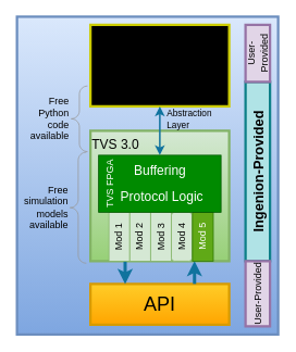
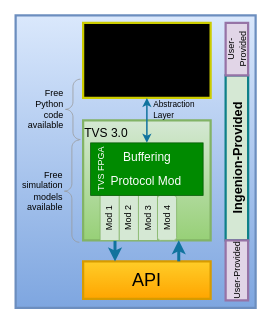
  <mxCell id="0" />
  <mxCell id="1" parent="0" />
  <mxCell id="2" value="" style="whiteSpace=wrap;html=1;fillColor=#dae8fc;strokeWidth=3;align=center;verticalAlign=top;strokeColor=#6c8ebf;gradientColor=#7ea6e0;" vertex="1" parent="1"><mxGeometry x="20" y="20" width="320" height="390" as="geometry" /></mxCell>
  <mxCell id="3" value="" style="whiteSpace=wrap;html=1;fillColor=light-dark(#feffc7, #281d00);textShadow=0;strokeColor=light-dark(#CCCC00,#6D5100);strokeWidth=3;horizontal=0;verticalAlign=top;fontSize=16;gradientColor=light-dark(#d7e236, #543300);gradientDirection=south;" vertex="1" parent="1"><mxGeometry x="110" y="30" width="170" height="100" as="geometry" /></mxCell>
  <mxCell id="4" value="TVS 3.0" style="whiteSpace=wrap;html=1;fillColor=#d5e8d4;textShadow=0;strokeColor=#82b366;strokeWidth=3;horizontal=1;verticalAlign=top;fontSize=16;gradientColor=#97d077;align=left;" vertex="1" parent="1"><mxGeometry x="110" y="160" width="170" height="160" as="geometry" /></mxCell>
  <mxCell id="5" value="&lt;font style=&quot;font-size: 24px;&quot;&gt;API&lt;/font&gt;" style="whiteSpace=wrap;html=1;fillColor=#ffcd28;textShadow=0;strokeColor=#d79b00;strokeWidth=3;gradientColor=#ffa500;" vertex="1" parent="1"><mxGeometry x="110" y="348" width="170" height="50" as="geometry" /></mxCell>
  <mxCell id="6" value="" style="endArrow=classic;html=1;rounded=0;entryX=0.25;entryY=0;entryDx=0;entryDy=0;strokeWidth=4;strokeColor=#10739E;exitX=0.25;exitY=1;exitDx=0;exitDy=0;" edge="1" parent="1" source="4" target="5"><mxGeometry width="50" height="50" relative="1" as="geometry"><mxPoint x="310" y="280" as="sourcePoint" /><mxPoint x="360" y="230" as="targetPoint" /></mxGeometry></mxCell>
  <mxCell id="7" value="" style="endArrow=classic;html=1;rounded=0;strokeWidth=4;exitX=0.75;exitY=0;exitDx=0;exitDy=0;strokeColor=#10739E;entryX=0.75;entryY=1;entryDx=0;entryDy=0;" edge="1" parent="1" source="5" target="4"><mxGeometry width="50" height="50" relative="1" as="geometry"><mxPoint x="560" y="280" as="sourcePoint" /><mxPoint x="290" y="215" as="targetPoint" /></mxGeometry></mxCell>
  <mxCell id="8" value="&lt;div&gt;&lt;span style=&quot;font-size: 16px;&quot;&gt;API/Drivers&lt;/span&gt;&lt;/div&gt;" style="text;html=1;align=center;verticalAlign=middle;resizable=0;points=[];autosize=1;strokeColor=none;fillColor=none;fontColor=default;" vertex="1" parent="1"><mxGeometry x="145" y="100" width="100" height="30" as="geometry" /></mxCell>
  <mxCell id="9" value="&lt;div&gt;&lt;span style=&quot;font-size: 16px;&quot;&gt;Sequences&lt;/span&gt;&lt;/div&gt;" style="text;html=1;align=center;verticalAlign=middle;resizable=0;points=[];autosize=1;strokeColor=none;fillColor=none;fontColor=default;" vertex="1" parent="1"><mxGeometry x="145" y="70" width="100" height="30" as="geometry" /></mxCell>
  <mxCell id="10" value="&lt;div&gt;&lt;span style=&quot;font-size: 16px;&quot;&gt;Tests&lt;/span&gt;&lt;/div&gt;" style="text;html=1;align=center;verticalAlign=middle;resizable=0;points=[];autosize=1;strokeColor=none;fillColor=none;fontColor=default;" vertex="1" parent="1"><mxGeometry x="165" y="40" width="60" height="30" as="geometry" /></mxCell>
  <mxCell id="11" value="Free simulatio&lt;span style=&quot;background-color: transparent; color: light-dark(rgb(0, 0, 0), rgb(255, 255, 255));&quot;&gt;n models available&lt;/span&gt;" style="verticalLabelPosition=top;shadow=0;dashed=0;align=right;html=1;verticalAlign=middle;strokeWidth=1;shape=mxgraph.mockup.markup.curlyBrace;whiteSpace=wrap;strokeColor=#999999;rotation=90;flipH=0;flipV=1;labelPosition=center;horizontal=0;" vertex="1" parent="1"><mxGeometry x="26.88" y="244.38" width="136.25" height="20" as="geometry" /></mxCell>
  <mxCell id="12" value="" style="endArrow=classic;html=1;rounded=0;strokeWidth=2;exitX=0.5;exitY=0;exitDx=0;exitDy=0;strokeColor=#10739E;entryX=0.5;entryY=1;entryDx=0;entryDy=0;startArrow=classic;startFill=1;" edge="1" parent="1" source="23" target="3"><mxGeometry width="50" height="50" relative="1" as="geometry"><mxPoint x="194.66" y="190" as="sourcePoint" /><mxPoint x="194.66" y="150" as="targetPoint" /></mxGeometry></mxCell>
  <mxCell id="13" value="Abstraction&lt;div&gt;Layer&lt;/div&gt;" style="edgeLabel;html=1;align=left;verticalAlign=middle;resizable=0;points=[];labelBackgroundColor=none;" vertex="1" connectable="0" parent="12"><mxGeometry x="0.367" y="-1" relative="1" as="geometry"><mxPoint x="6" y="-4" as="offset" /></mxGeometry></mxCell>
  <mxCell id="14" value="Free Python code available" style="verticalLabelPosition=top;shadow=0;dashed=0;align=right;html=1;verticalAlign=middle;strokeWidth=1;shape=mxgraph.mockup.markup.curlyBrace;whiteSpace=wrap;strokeColor=#999999;rotation=90;flipH=0;flipV=1;labelPosition=center;horizontal=0;" vertex="1" parent="1"><mxGeometry x="56.19" y="135.31" width="80.5" height="20" as="geometry" /></mxCell>
- <mxCell id="15" value="&lt;font style=&quot;font-size: 17px;&quot;&gt;&lt;b&gt;Ingenion-Provided&lt;/b&gt;&lt;/font&gt;" style="whiteSpace=wrap;html=1;fillColor=#b0e3e6;strokeWidth=3;align=center;verticalAlign=top;strokeColor=#0e8088;horizontal=0;" vertex="1" parent="1"><mxGeometry x="300" y="100" width="30" height="220" as="geometry" /></mxCell>
+ <mxCell id="15" value="&lt;font style=&quot;font-size: 17px;&quot;&gt;&lt;b&gt;Ingenion-Provided&lt;/b&gt;&lt;/font&gt;" style="whiteSpace=wrap;html=1;fillColor=#d5e8d4;strokeWidth=3;align=center;verticalAlign=top;strokeColor=#0e8088;horizontal=0;" vertex="1" parent="1"><mxGeometry x="300" y="100" width="30" height="220" as="geometry" /></mxCell>
  <mxCell id="16" value="User- Provided" style="whiteSpace=wrap;html=1;fillColor=#e1d5e7;strokeWidth=3;align=center;verticalAlign=middle;strokeColor=#9673a6;horizontal=0;spacing=2;" vertex="1" parent="1"><mxGeometry x="300" y="30" width="30" height="70" as="geometry" /></mxCell>
  <mxCell id="17" value="User-Provided" style="whiteSpace=wrap;html=1;fillColor=#e1d5e7;strokeWidth=3;align=center;verticalAlign=middle;strokeColor=#9673a6;horizontal=0;spacing=2;" vertex="1" parent="1"><mxGeometry x="300" y="320" width="30" height="80" as="geometry" /></mxCell>
  <mxCell id="18" value="Mod 1" style="rounded=0;whiteSpace=wrap;html=1;horizontal=0;fillColor=#d5e8d4;strokeColor=#82b366;" vertex="1" parent="1"><mxGeometry x="132.63" y="260" width="25.5" height="60" as="geometry" /></mxCell>
  <mxCell id="19" value="Mod 2" style="rounded=0;whiteSpace=wrap;html=1;horizontal=0;fillColor=#d5e8d4;strokeColor=#82b366;" vertex="1" parent="1"><mxGeometry x="158.13" y="260" width="25.5" height="60" as="geometry" /></mxCell>
  <mxCell id="20" value="Mod 3" style="rounded=0;whiteSpace=wrap;html=1;horizontal=0;fillColor=#d5e8d4;strokeColor=#82b366;" vertex="1" parent="1"><mxGeometry x="183.63" y="260" width="25.5" height="60" as="geometry" /></mxCell>
  <mxCell id="21" value="Mod 4" style="whiteSpace=wrap;html=1;horizontal=0;fillColor=#d5e8d4;strokeColor=#82b366;rounded=1;" vertex="1" parent="1"><mxGeometry x="209.13" y="260" width="25.5" height="60" as="geometry" /></mxCell>
- <mxCell id="22" value="Mod 5" style="rounded=0;whiteSpace=wrap;html=1;horizontal=0;fillColor=#60a917;strokeColor=#2D7600;fontColor=#ffffff;" vertex="1" parent="1"><mxGeometry x="235" y="260" width="25.5" height="60" as="geometry" /></mxCell>
  <mxCell id="23" value="TVS FPGA" style="rounded=0;whiteSpace=wrap;html=1;fillColor=#008a00;fontColor=#ffffff;strokeColor=#005700;horizontal=0;verticalAlign=top;" vertex="1" parent="1"><mxGeometry x="120" y="190" width="150" height="70" as="geometry" /></mxCell>
- <mxCell id="24" value="&lt;div&gt;&lt;span style=&quot;font-size: 16px;&quot;&gt;Protocol Logic&lt;/span&gt;&lt;/div&gt;" style="text;html=1;align=left;verticalAlign=middle;resizable=0;points=[];autosize=1;strokeColor=none;fillColor=none;fontColor=#FFFFFF;" vertex="1" parent="1"><mxGeometry x="145" y="226" width="120" height="30" as="geometry" /></mxCell>
+ <mxCell id="24" value="&lt;div&gt;&lt;span style=&quot;font-size: 16px;&quot;&gt;Protocol Mod&lt;/span&gt;&lt;/div&gt;" style="text;html=1;align=left;verticalAlign=middle;resizable=0;points=[];autosize=1;strokeColor=none;fillColor=none;fontColor=#FFFFFF;" vertex="1" parent="1"><mxGeometry x="145" y="226" width="120" height="30" as="geometry" /></mxCell>
  <mxCell id="25" value="&lt;div&gt;&lt;span style=&quot;font-size: 16px;&quot;&gt;Buffering&lt;/span&gt;&lt;/div&gt;" style="text;html=1;align=center;verticalAlign=middle;resizable=0;points=[];autosize=1;strokeColor=none;fillColor=none;fontColor=#FFFFFF;" vertex="1" parent="1"><mxGeometry x="150" y="193" width="90" height="30" as="geometry" /></mxCell>
